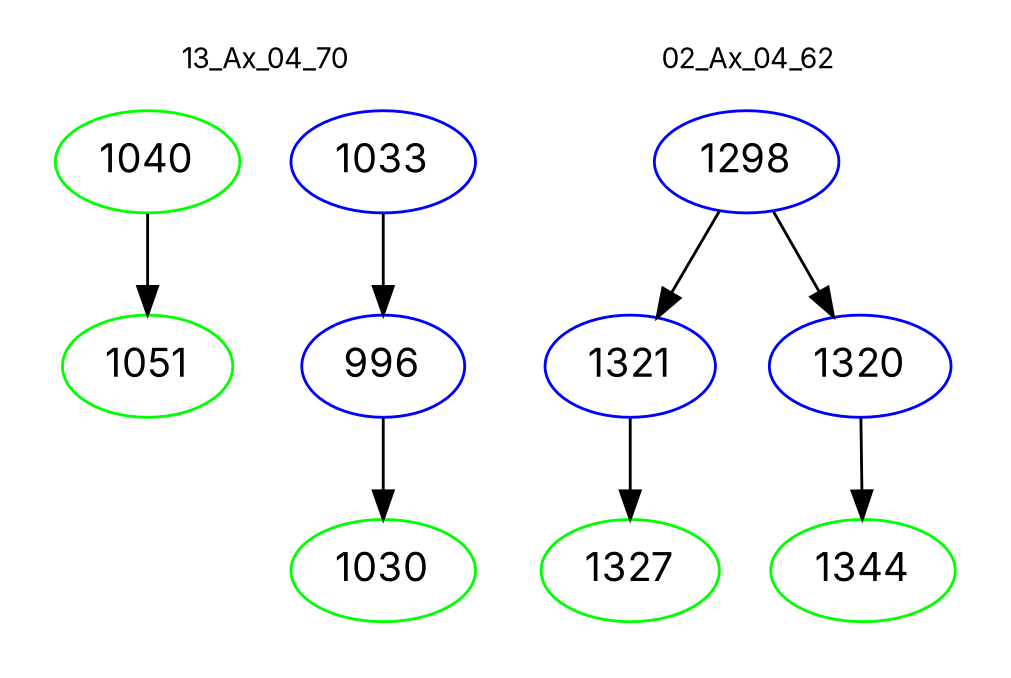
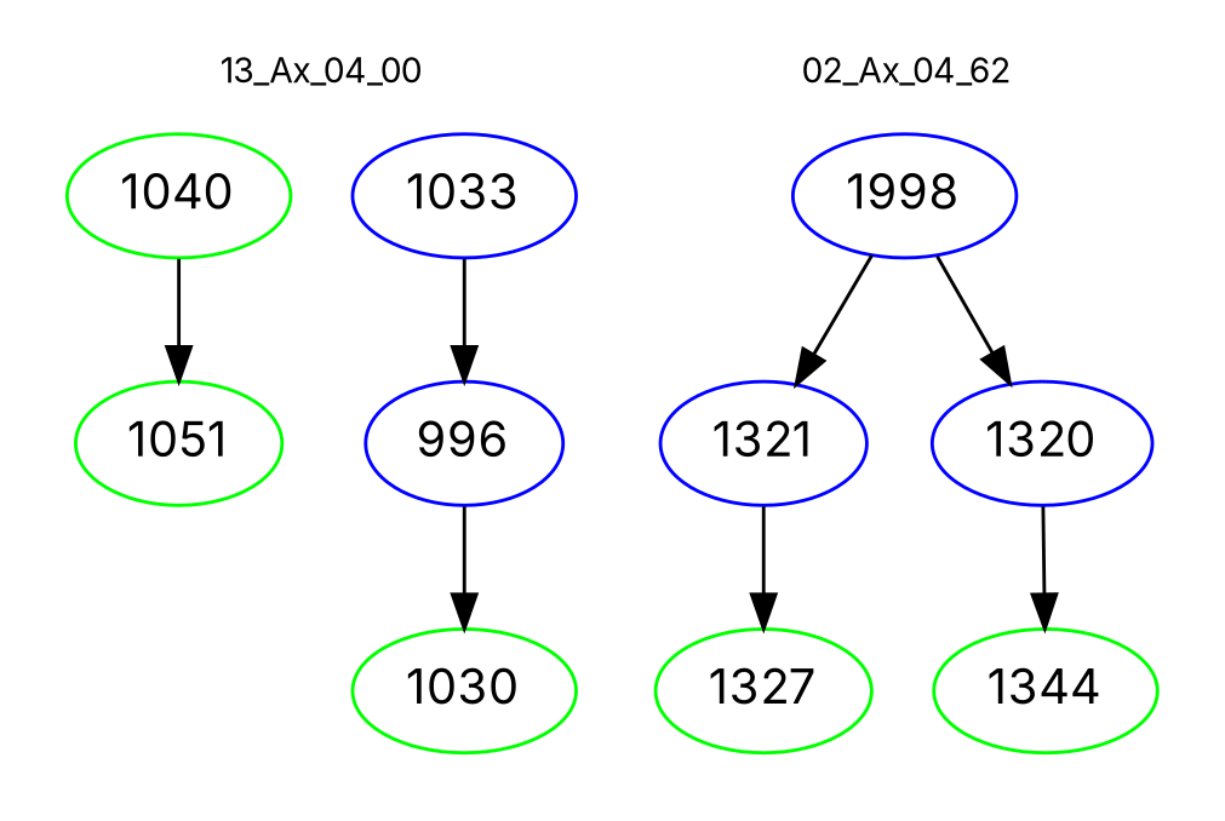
  digraph {
    fontname=Inter
    node [color=blue fontname=Inter]
    edge [color=black fontname=Inter]
    n1 [label=1033]
    n2 [label=996]
    n3 [color=green label=1040]
    n4 [color=green label=1030]
    n5 [color=green label=1051]
-   n6 [label=1298]
+   n6 [label=1998]
    n7 [label=1321]
    n8 [label=1320]
    n9 [color=green label=1327]
    n10 [color=green label=1344]
    subgraph cluster_1 {
      color=white
      fontsize=10
-     label="13_Ax_04_70"
+     label="13_Ax_04_00"
      n1
      n2
      n3
      n4
      n5
    }
    subgraph cluster_2 {
      color=white
      fontsize=10
      label="02_Ax_04_62"
      n6
      n7
      n8
      n9
      n10
    }
    n1 -> n2
    n2 -> n4
    n3 -> n5
    n6 -> n7
    n6 -> n8
    n7 -> n9
    n8 -> n10
  }
